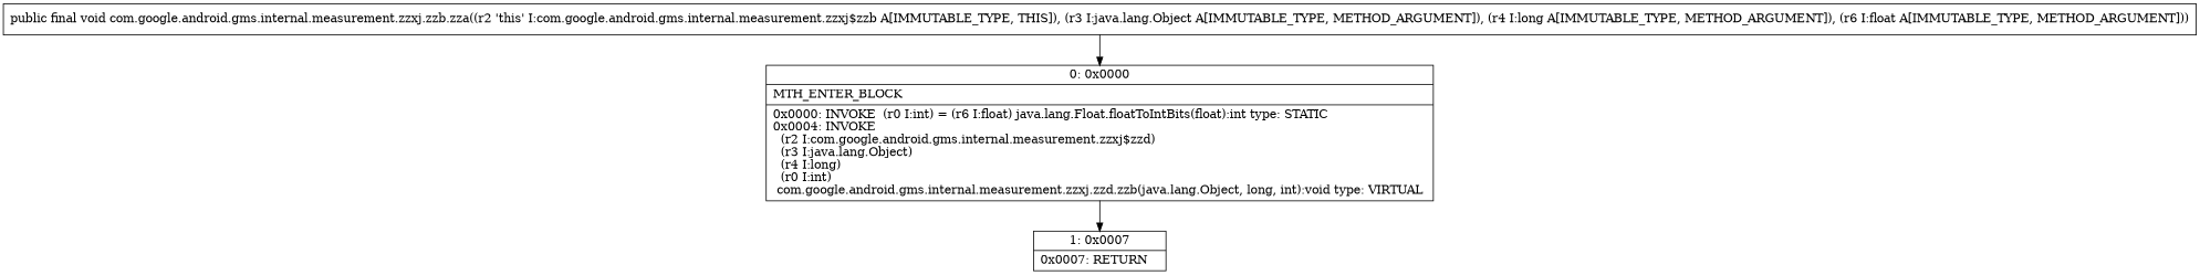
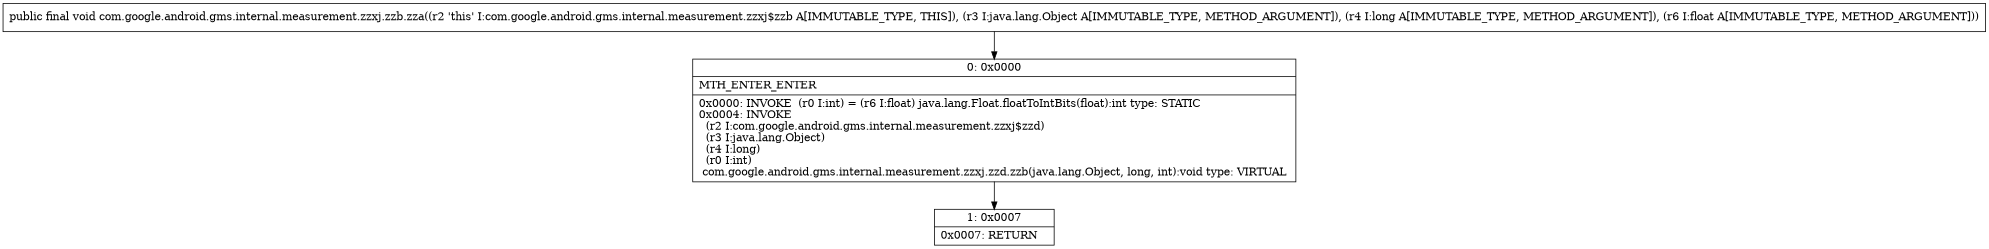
  digraph {
    node [shape=record]
-   n1 [label="{0\:\ 0x0000|MTH_ENTER_BLOCK\l|0x0000: INVOKE  (r0 I:int) = (r6 I:float) java.lang.Float.floatToIntBits(float):int type: STATIC \l0x0004: INVOKE  \l  (r2 I:com.google.android.gms.internal.measurement.zzxj$zzd)\l  (r3 I:java.lang.Object)\l  (r4 I:long)\l  (r0 I:int)\l com.google.android.gms.internal.measurement.zzxj.zzd.zzb(java.lang.Object, long, int):void type: VIRTUAL \l}"]
+   n1 [label="{0\:\ 0x0000|MTH_ENTER_ENTER\l|0x0000: INVOKE  (r0 I:int) = (r6 I:float) java.lang.Float.floatToIntBits(float):int type: STATIC \l0x0004: INVOKE  \l  (r2 I:com.google.android.gms.internal.measurement.zzxj$zzd)\l  (r3 I:java.lang.Object)\l  (r4 I:long)\l  (r0 I:int)\l com.google.android.gms.internal.measurement.zzxj.zzd.zzb(java.lang.Object, long, int):void type: VIRTUAL \l}"]
    n2 [label="{1\:\ 0x0007|0x0007: RETURN   \l}"]
    n3 [label="{public final void com.google.android.gms.internal.measurement.zzxj.zzb.zza((r2 'this' I:com.google.android.gms.internal.measurement.zzxj$zzb A[IMMUTABLE_TYPE, THIS]), (r3 I:java.lang.Object A[IMMUTABLE_TYPE, METHOD_ARGUMENT]), (r4 I:long A[IMMUTABLE_TYPE, METHOD_ARGUMENT]), (r6 I:float A[IMMUTABLE_TYPE, METHOD_ARGUMENT])) }"]
    n1 -> n2
    n3 -> n1
  }
